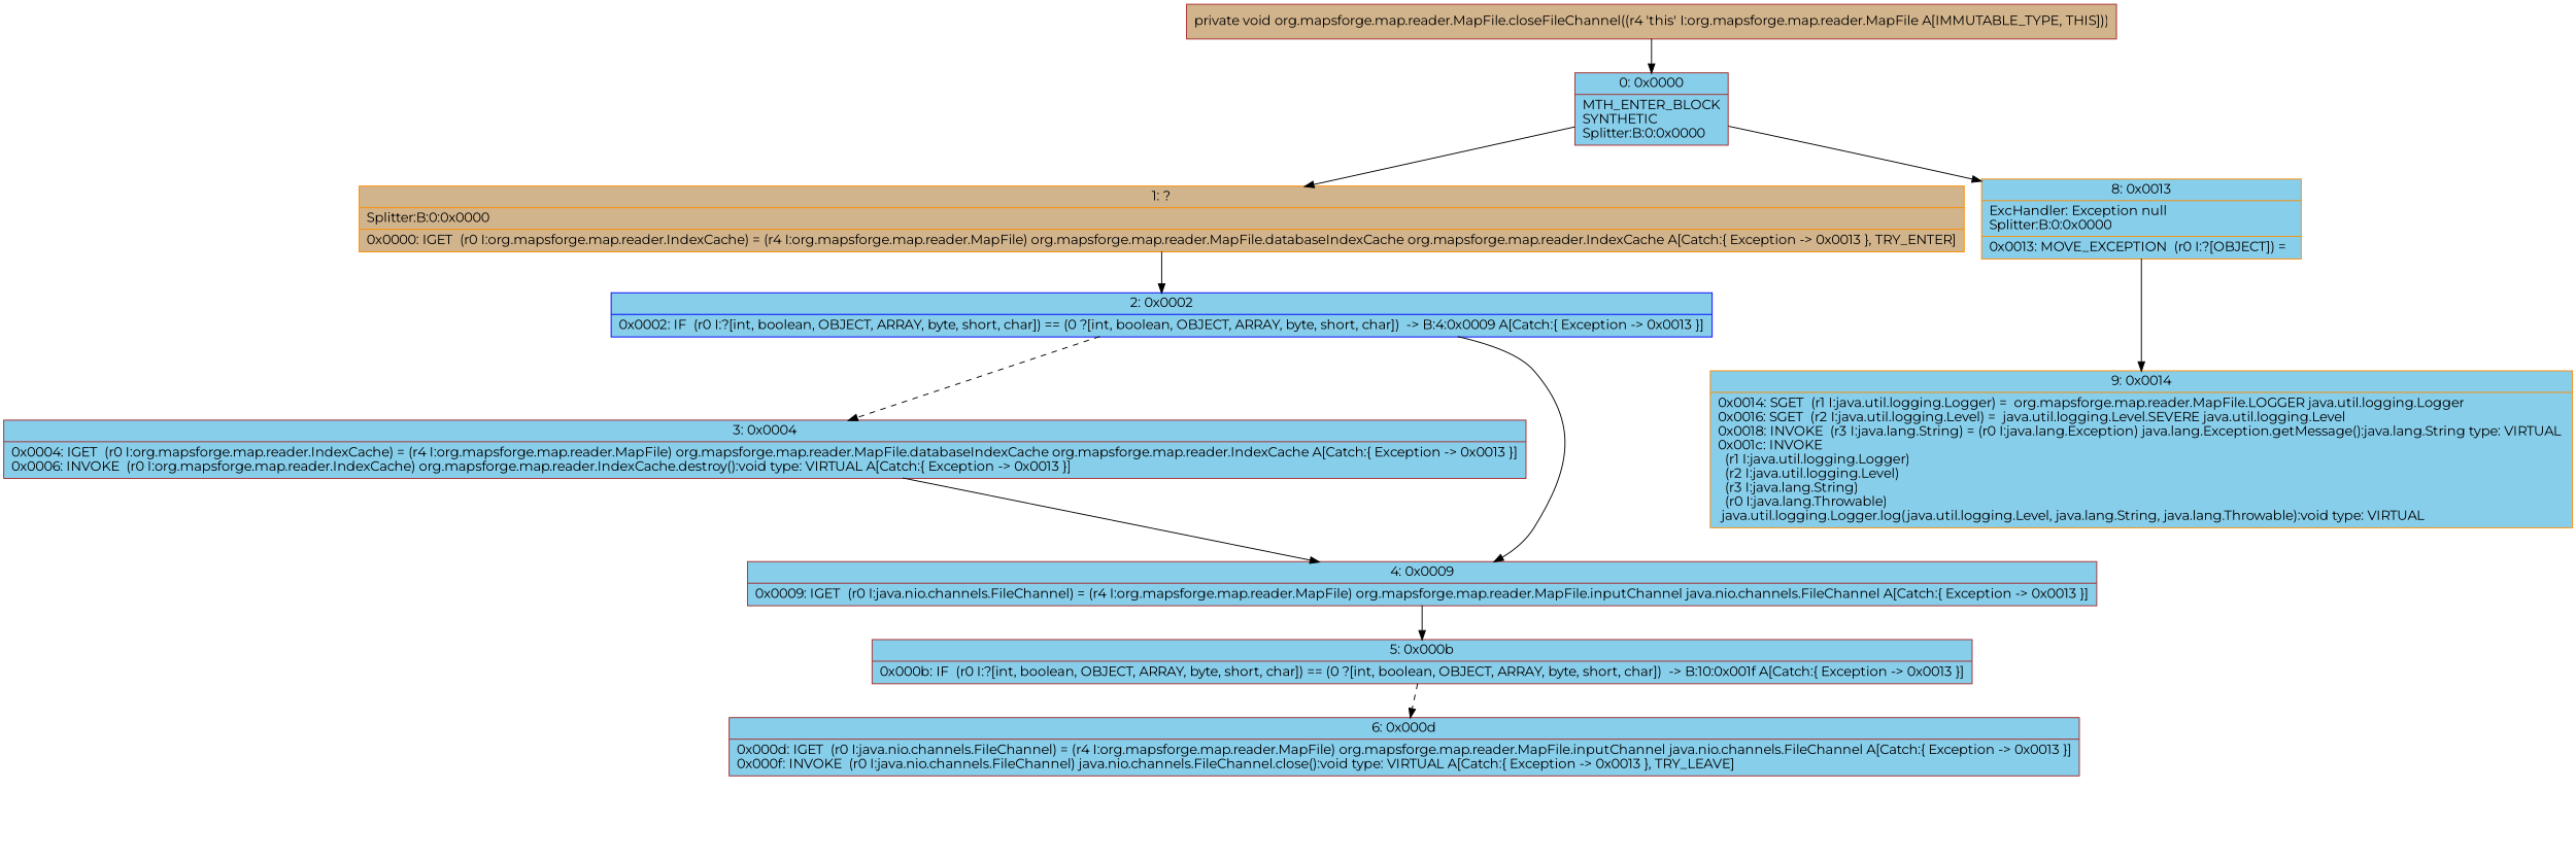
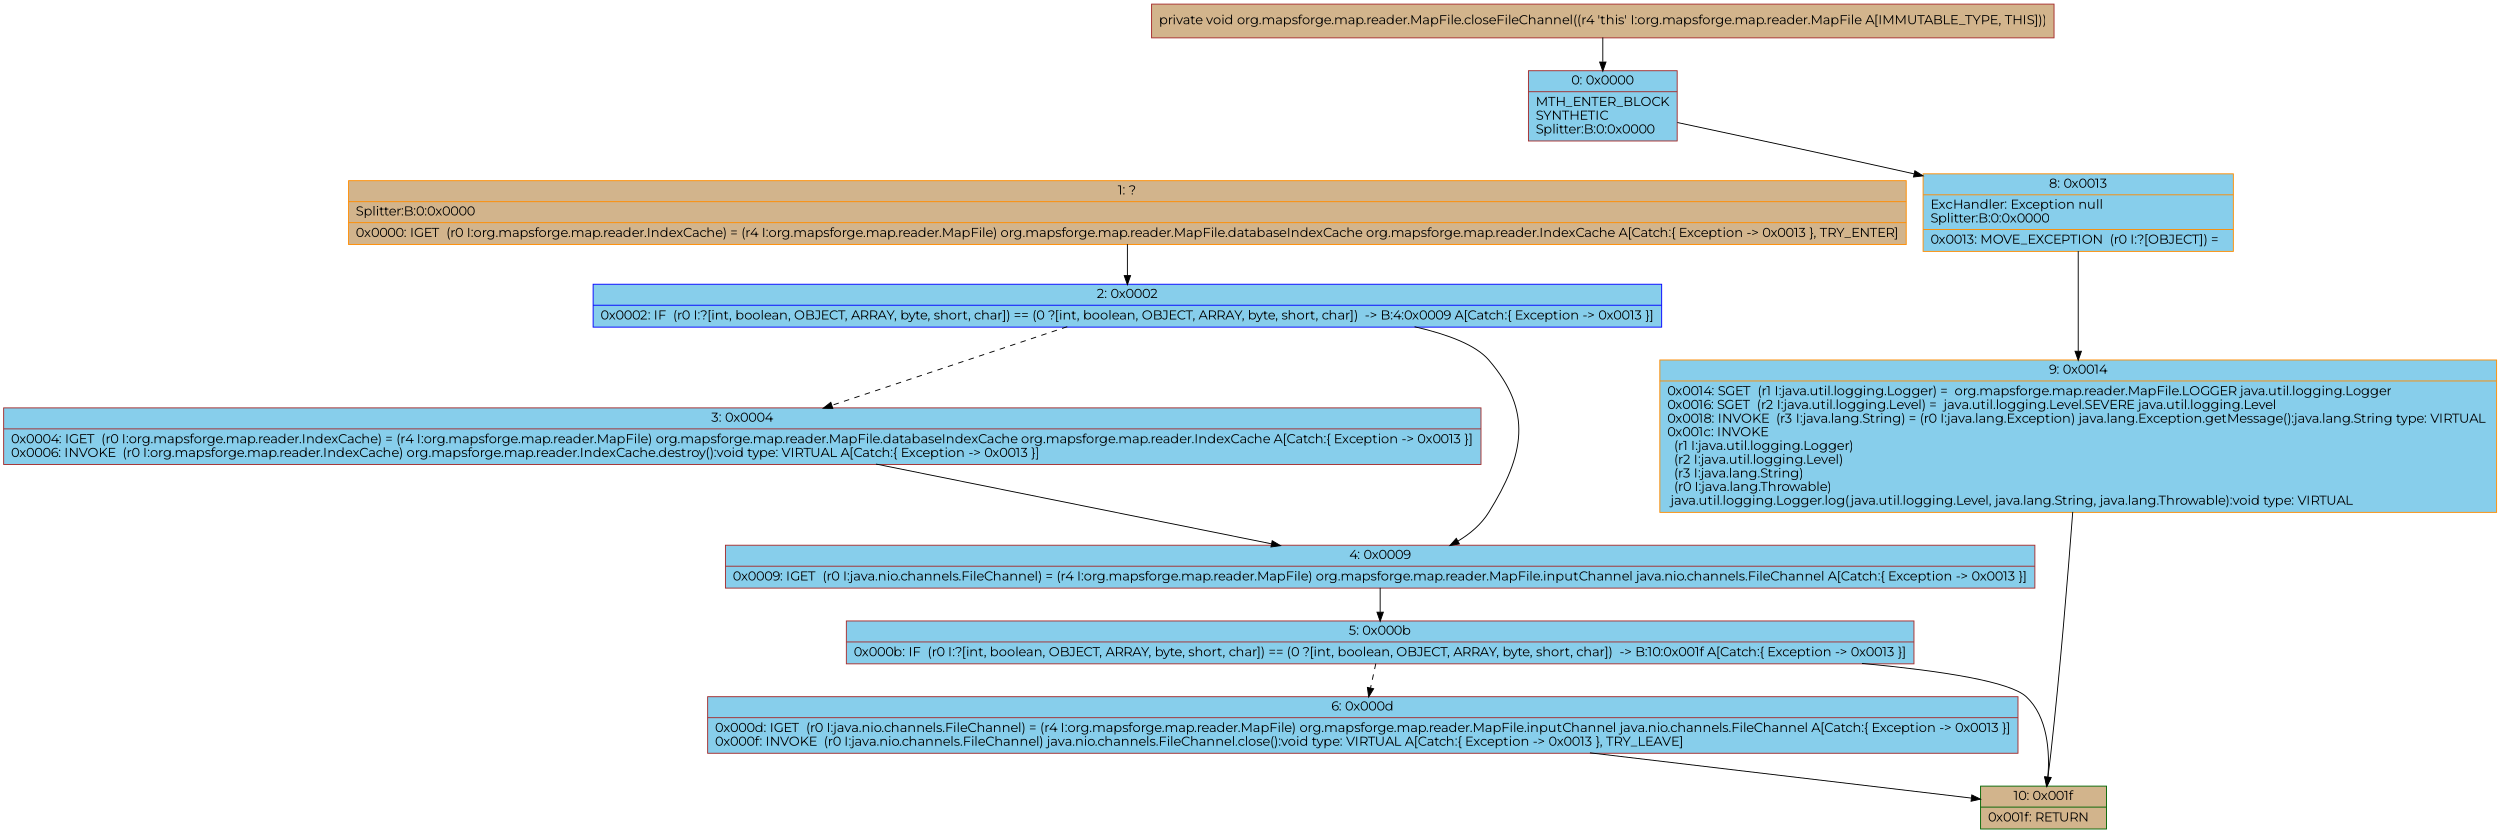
  digraph {
    fontname=Montserrat
    node [color=brown fillcolor=skyblue fontname=Montserrat shape=record style=filled]
    edge [fontname=Montserrat]
    n1 [label="{0\:\ 0x0000|MTH_ENTER_BLOCK\lSYNTHETIC\lSplitter:B:0:0x0000\l}"]
    n2 [color=darkorange fillcolor=tan label="{1\:\ ?|Splitter:B:0:0x0000\l|0x0000: IGET  (r0 I:org.mapsforge.map.reader.IndexCache) = (r4 I:org.mapsforge.map.reader.MapFile) org.mapsforge.map.reader.MapFile.databaseIndexCache org.mapsforge.map.reader.IndexCache A[Catch:\{ Exception \-\> 0x0013 \}, TRY_ENTER]\l}"]
    n3 [color=darkorange label="{8\:\ 0x0013|ExcHandler: Exception null\lSplitter:B:0:0x0000\l|0x0013: MOVE_EXCEPTION  (r0 I:?[OBJECT]) =  \l}"]
    n4 [color=blue label="{2\:\ 0x0002|0x0002: IF  (r0 I:?[int, boolean, OBJECT, ARRAY, byte, short, char]) == (0 ?[int, boolean, OBJECT, ARRAY, byte, short, char])  \-\> B:4:0x0009 A[Catch:\{ Exception \-\> 0x0013 \}]\l}"]
    n5 [color=darkorange label="{9\:\ 0x0014|0x0014: SGET  (r1 I:java.util.logging.Logger) =  org.mapsforge.map.reader.MapFile.LOGGER java.util.logging.Logger \l0x0016: SGET  (r2 I:java.util.logging.Level) =  java.util.logging.Level.SEVERE java.util.logging.Level \l0x0018: INVOKE  (r3 I:java.lang.String) = (r0 I:java.lang.Exception) java.lang.Exception.getMessage():java.lang.String type: VIRTUAL \l0x001c: INVOKE  \l  (r1 I:java.util.logging.Logger)\l  (r2 I:java.util.logging.Level)\l  (r3 I:java.lang.String)\l  (r0 I:java.lang.Throwable)\l java.util.logging.Logger.log(java.util.logging.Level, java.lang.String, java.lang.Throwable):void type: VIRTUAL \l}"]
    n6 [label="{3\:\ 0x0004|0x0004: IGET  (r0 I:org.mapsforge.map.reader.IndexCache) = (r4 I:org.mapsforge.map.reader.MapFile) org.mapsforge.map.reader.MapFile.databaseIndexCache org.mapsforge.map.reader.IndexCache A[Catch:\{ Exception \-\> 0x0013 \}]\l0x0006: INVOKE  (r0 I:org.mapsforge.map.reader.IndexCache) org.mapsforge.map.reader.IndexCache.destroy():void type: VIRTUAL A[Catch:\{ Exception \-\> 0x0013 \}]\l}"]
    n7 [label="{4\:\ 0x0009|0x0009: IGET  (r0 I:java.nio.channels.FileChannel) = (r4 I:org.mapsforge.map.reader.MapFile) org.mapsforge.map.reader.MapFile.inputChannel java.nio.channels.FileChannel A[Catch:\{ Exception \-\> 0x0013 \}]\l}"]
    n8 [label="{5\:\ 0x000b|0x000b: IF  (r0 I:?[int, boolean, OBJECT, ARRAY, byte, short, char]) == (0 ?[int, boolean, OBJECT, ARRAY, byte, short, char])  \-\> B:10:0x001f A[Catch:\{ Exception \-\> 0x0013 \}]\l}"]
    n9 [label="{6\:\ 0x000d|0x000d: IGET  (r0 I:java.nio.channels.FileChannel) = (r4 I:org.mapsforge.map.reader.MapFile) org.mapsforge.map.reader.MapFile.inputChannel java.nio.channels.FileChannel A[Catch:\{ Exception \-\> 0x0013 \}]\l0x000f: INVOKE  (r0 I:java.nio.channels.FileChannel) java.nio.channels.FileChannel.close():void type: VIRTUAL A[Catch:\{ Exception \-\> 0x0013 \}, TRY_LEAVE]\l}"]
+   n10 [color=darkgreen fillcolor=tan label="{10\:\ 0x001f|0x001f: RETURN   \l}"]
    n11 [fillcolor=tan label="{private void org.mapsforge.map.reader.MapFile.closeFileChannel((r4 'this' I:org.mapsforge.map.reader.MapFile A[IMMUTABLE_TYPE, THIS])) }"]
-   n1 -> n2
    n1 -> n3
    n2 -> n4
    n3 -> n5
    n4 -> n6 [style=dashed]
    n4 -> n7
+   n5 -> n10
    n6 -> n7
    n7 -> n8
    n8 -> n9 [style=dashed]
+   n8 -> n10
+   n9 -> n10
    n11 -> n1
  }
